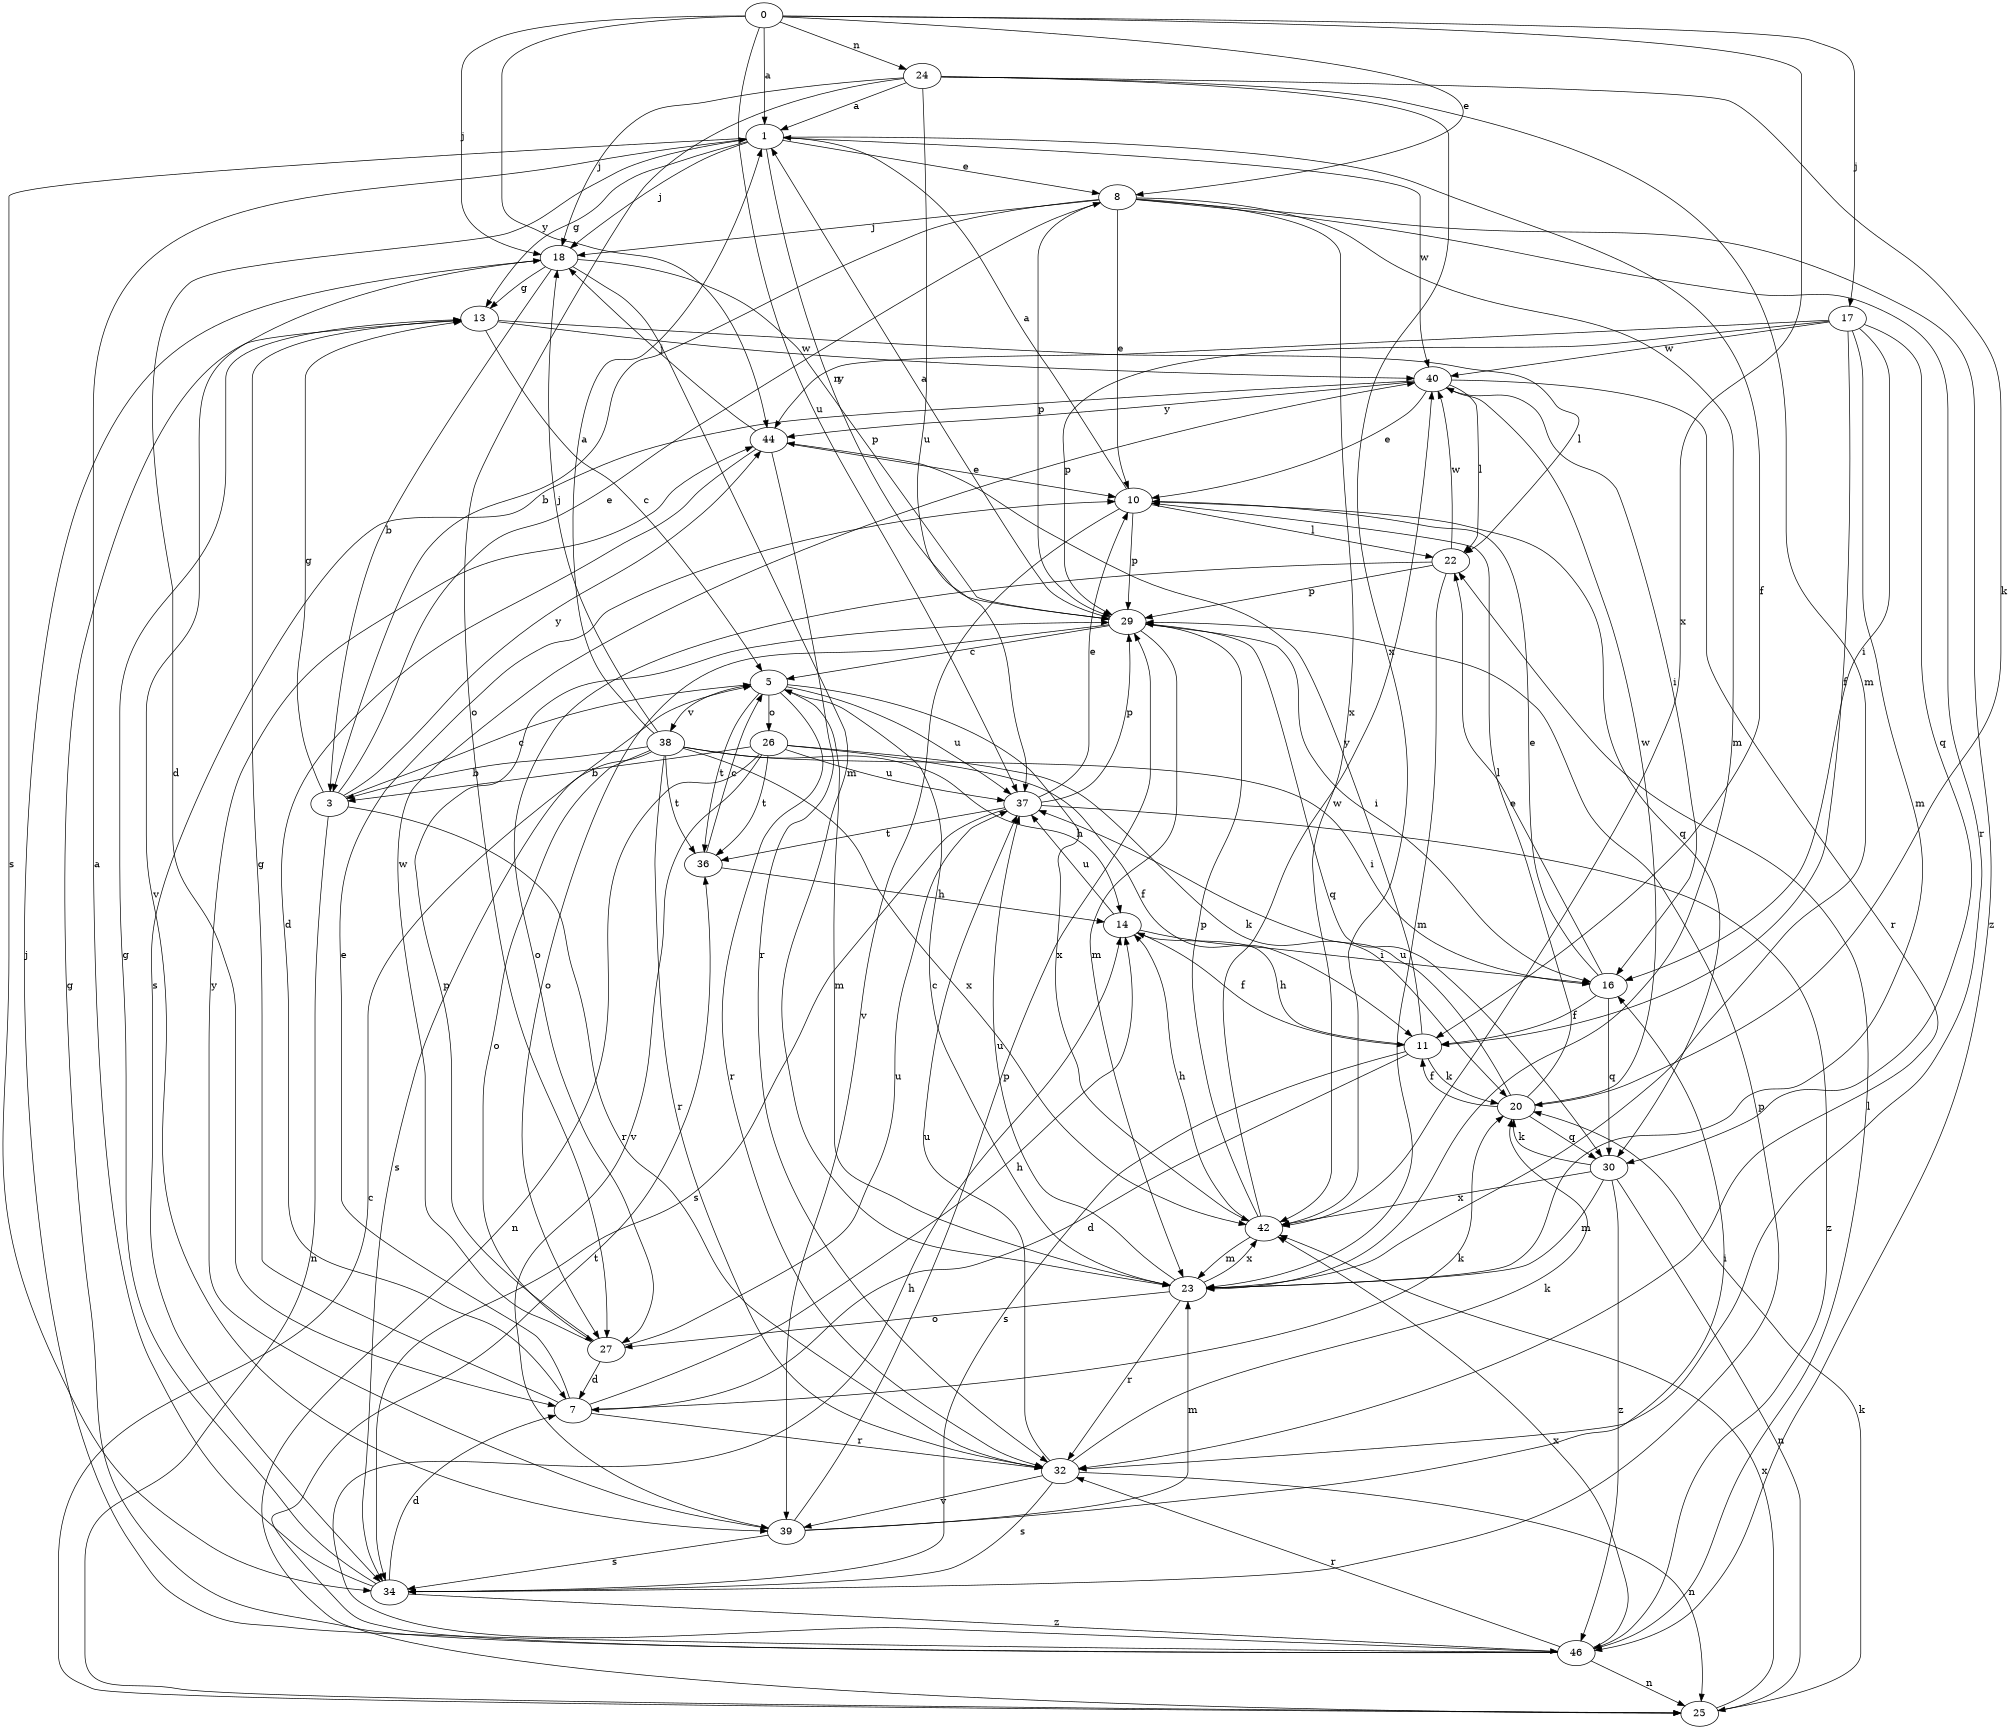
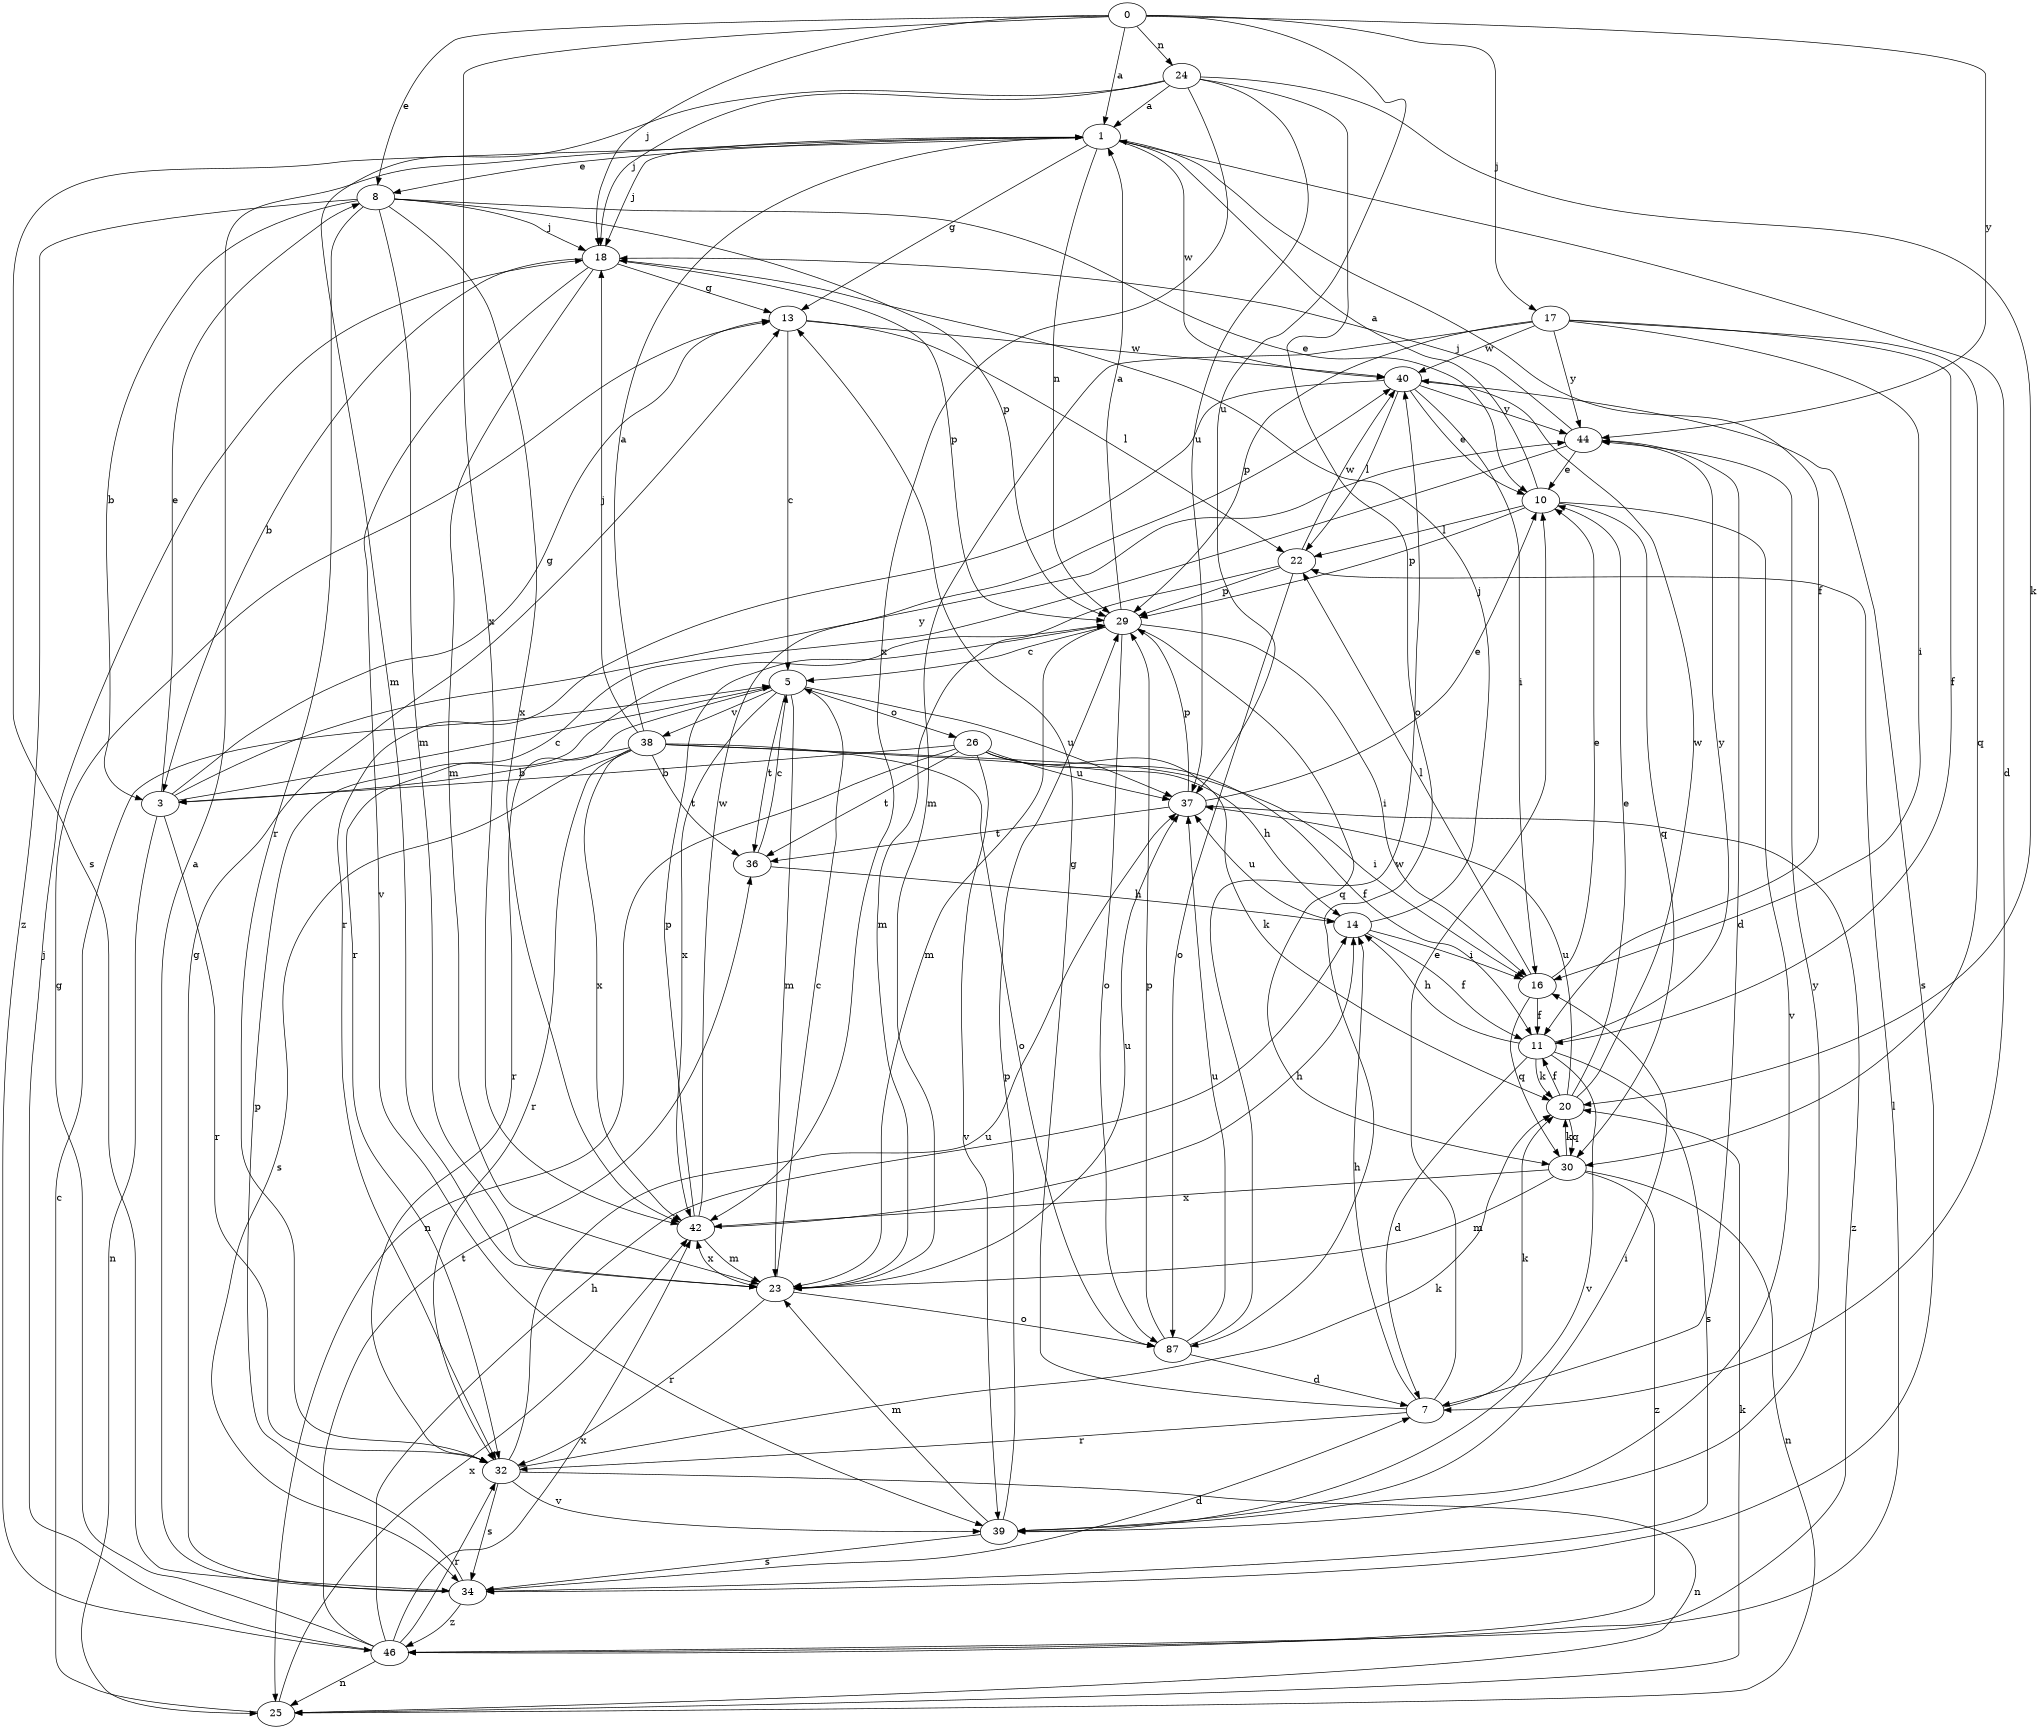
  strict digraph {
    0
    1
    8
    17
    18
    24
    37
    42
    44
    7
    11
    13
    29
    34
    40
    3
    32
    23
    10
    46
    30
    16
    39
    20
-   27
+   27 [label=87]
    36
    14
    5
    22
    25
    26
    38
    0 -> 1 [label=a]
    0 -> 8 [label=e]
    0 -> 17 [label=j]
    0 -> 18 [label=j]
    0 -> 24 [label=n]
    0 -> 37 [label=u]
    0 -> 42 [label=x]
    0 -> 44 [label=y]
    1 -> 8 [label=e]
    1 -> 18 [label=j]
    1 -> 7 [label=d]
    1 -> 11 [label=f]
    1 -> 13 [label=g]
    1 -> 29 [label=n]
    1 -> 34 [label=s]
    1 -> 40 [label=w]
    8 -> 18 [label=j]
    8 -> 42 [label=x]
    8 -> 29 [label=p]
    8 -> 3 [label=b]
    8 -> 32 [label=r]
    8 -> 23 [label=m]
    8 -> 10 [label=e]
    8 -> 46 [label=z]
    17 -> 44 [label=y]
    17 -> 11 [label=f]
    17 -> 29 [label=p]
    17 -> 40 [label=w]
    17 -> 23 [label=m]
    17 -> 30 [label=q]
    17 -> 16 [label=i]
    18 -> 13 [label=g]
    18 -> 29 [label=p]
    18 -> 3 [label=b]
    18 -> 23 [label=m]
    18 -> 39 [label=v]
    24 -> 1 [label=a]
    24 -> 18 [label=j]
    24 -> 37 [label=u]
    24 -> 42 [label=x]
    24 -> 23 [label=m]
    24 -> 20 [label=k]
    24 -> 27 [label=o]
    37 -> 29 [label=p]
-   37 -> 34 [label=s]
    37 -> 10 [label=e]
    37 -> 46 [label=z]
    37 -> 36 [label=t]
    42 -> 29 [label=p]
    42 -> 40 [label=w]
    42 -> 23 [label=m]
    42 -> 14 [label=h]
    44 -> 18 [label=j]
    44 -> 7 [label=d]
    44 -> 32 [label=r]
    44 -> 10 [label=e]
    7 -> 13 [label=g]
    7 -> 32 [label=r]
    7 -> 10 [label=e]
    7 -> 20 [label=k]
    7 -> 14 [label=h]
    11 -> 44 [label=y]
    11 -> 7 [label=d]
    11 -> 34 [label=s]
+   11 -> 39 [label=v]
    11 -> 20 [label=k]
    11 -> 14 [label=h]
    13 -> 40 [label=w]
    13 -> 5 [label=c]
    13 -> 22 [label=l]
    29 -> 1 [label=a]
    29 -> 23 [label=m]
    29 -> 30 [label=q]
    29 -> 16 [label=i]
    29 -> 27 [label=o]
    29 -> 5 [label=c]
    34 -> 1 [label=a]
    34 -> 7 [label=d]
    34 -> 13 [label=g]
    34 -> 29 [label=p]
    34 -> 46 [label=z]
    40 -> 44 [label=y]
    40 -> 34 [label=s]
    40 -> 32 [label=r]
    40 -> 10 [label=e]
    40 -> 16 [label=i]
    40 -> 22 [label=l]
    3 -> 8 [label=e]
    3 -> 44 [label=y]
    3 -> 13 [label=g]
    3 -> 32 [label=r]
    3 -> 5 [label=c]
    3 -> 25 [label=n]
    32 -> 37 [label=u]
    32 -> 34 [label=s]
    32 -> 39 [label=v]
    32 -> 20 [label=k]
    32 -> 25 [label=n]
    23 -> 37 [label=u]
    23 -> 42 [label=x]
    23 -> 32 [label=r]
    23 -> 27 [label=o]
    23 -> 5 [label=c]
    10 -> 1 [label=a]
    10 -> 29 [label=p]
    10 -> 30 [label=q]
    10 -> 39 [label=v]
    10 -> 22 [label=l]
    46 -> 18 [label=j]
    46 -> 42 [label=x]
    46 -> 13 [label=g]
    46 -> 32 [label=r]
    46 -> 36 [label=t]
    46 -> 14 [label=h]
    46 -> 22 [label=l]
    46 -> 25 [label=n]
    30 -> 42 [label=x]
    30 -> 23 [label=m]
    30 -> 46 [label=z]
    30 -> 20 [label=k]
    30 -> 25 [label=n]
    16 -> 11 [label=f]
    16 -> 10 [label=e]
    16 -> 30 [label=q]
    16 -> 22 [label=l]
    39 -> 44 [label=y]
    39 -> 29 [label=p]
    39 -> 34 [label=s]
    39 -> 23 [label=m]
    39 -> 16 [label=i]
    20 -> 37 [label=u]
    20 -> 11 [label=f]
    20 -> 40 [label=w]
    20 -> 10 [label=e]
    20 -> 30 [label=q]
    27 -> 37 [label=u]
    27 -> 7 [label=d]
    27 -> 29 [label=p]
    27 -> 40 [label=w]
    36 -> 14 [label=h]
    36 -> 5 [label=c]
+   14 -> 18 [label=j]
    14 -> 37 [label=u]
    14 -> 11 [label=f]
    14 -> 16 [label=i]
    5 -> 37 [label=u]
    5 -> 42 [label=x]
    5 -> 32 [label=r]
    5 -> 23 [label=m]
    5 -> 36 [label=t]
    5 -> 26 [label=o]
    5 -> 38 [label=v]
    22 -> 29 [label=p]
    22 -> 40 [label=w]
    22 -> 23 [label=m]
    22 -> 27 [label=o]
    25 -> 42 [label=x]
    25 -> 20 [label=k]
    25 -> 5 [label=c]
    26 -> 37 [label=u]
    26 -> 11 [label=f]
    26 -> 3 [label=b]
    26 -> 39 [label=v]
    26 -> 20 [label=k]
    26 -> 36 [label=t]
    26 -> 25 [label=n]
    38 -> 1 [label=a]
    38 -> 18 [label=j]
    38 -> 42 [label=x]
    38 -> 34 [label=s]
    38 -> 3 [label=b]
    38 -> 32 [label=r]
    38 -> 16 [label=i]
    38 -> 27 [label=o]
    38 -> 36 [label=t]
    38 -> 14 [label=h]
  }
